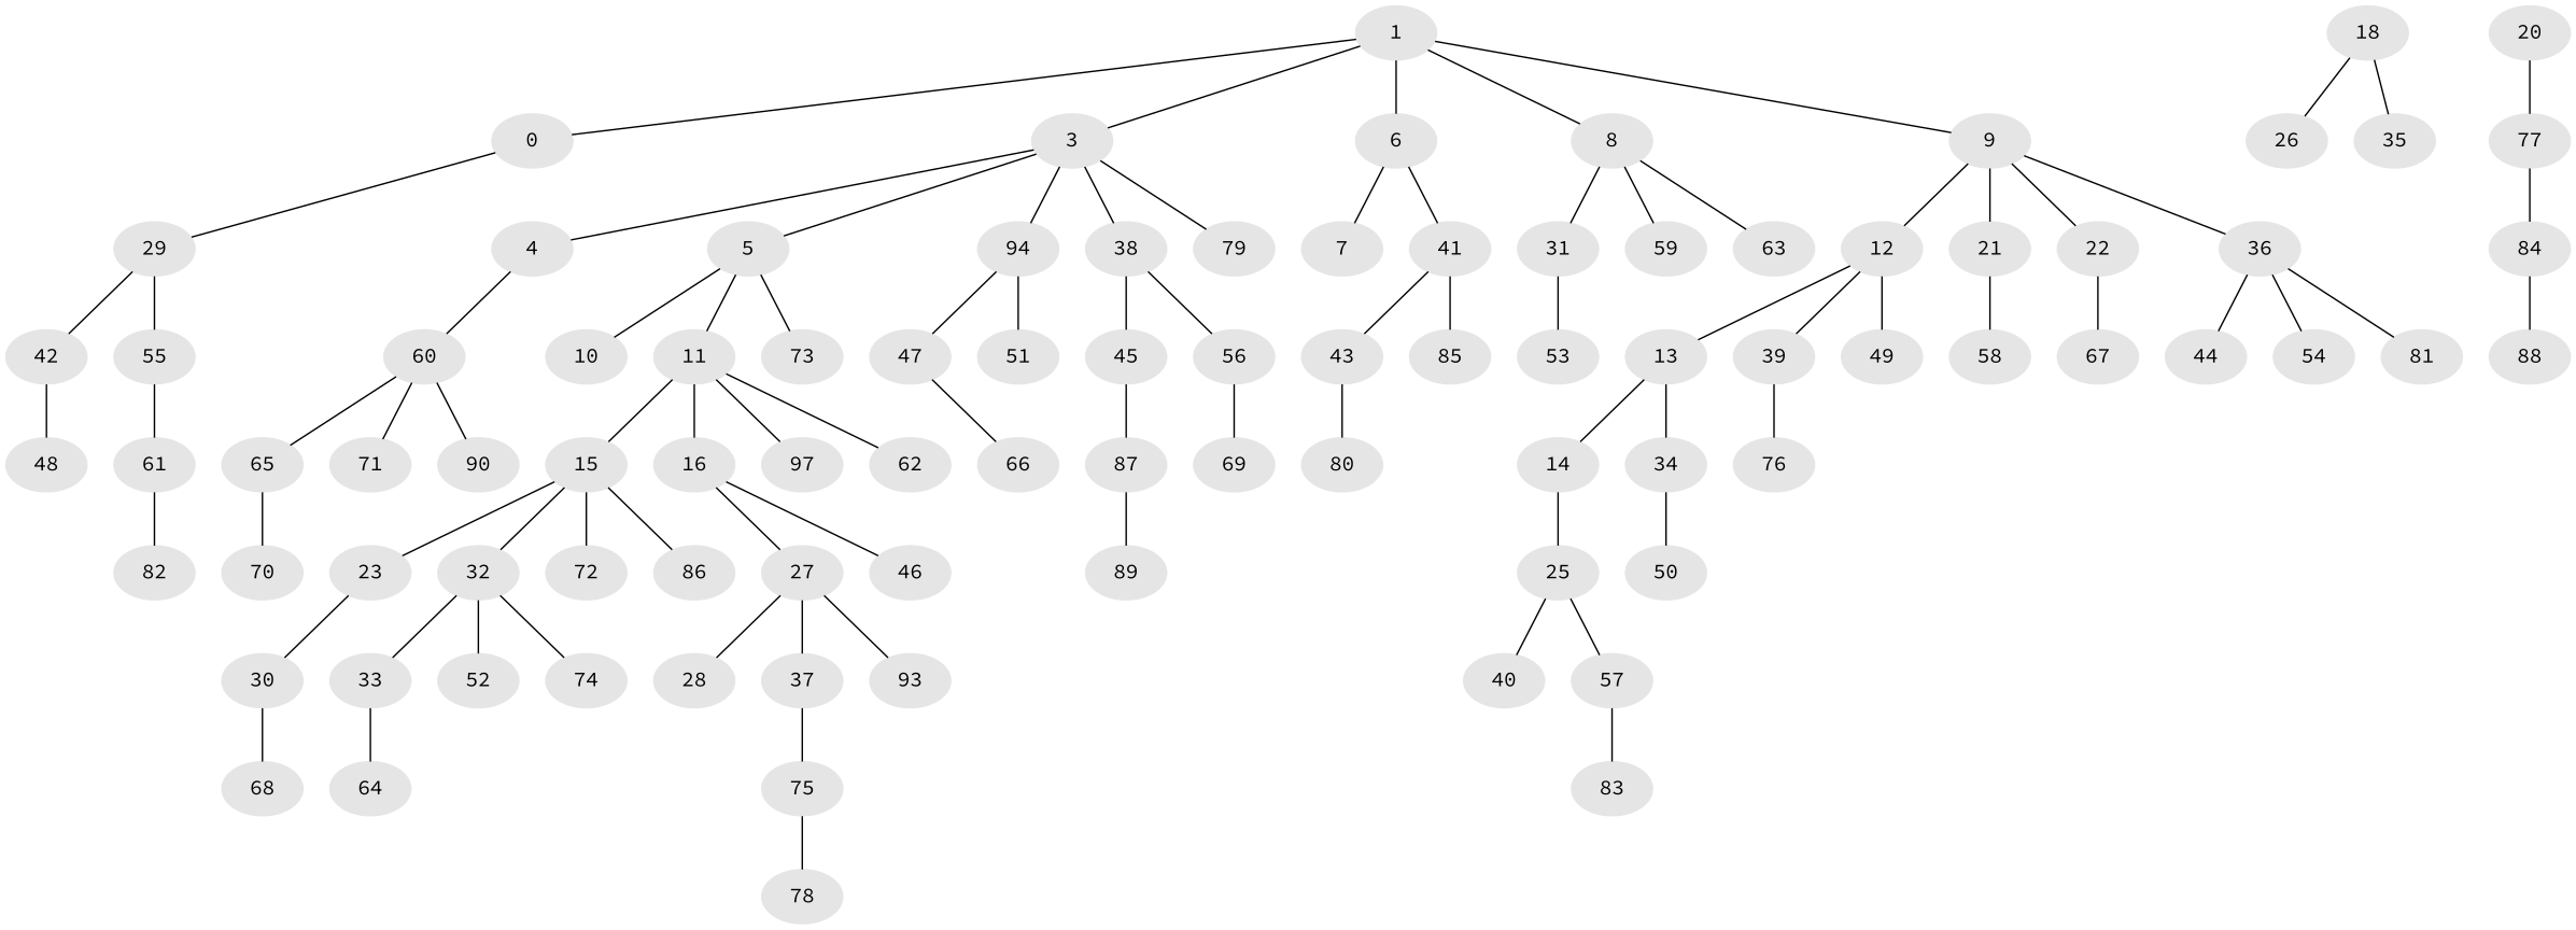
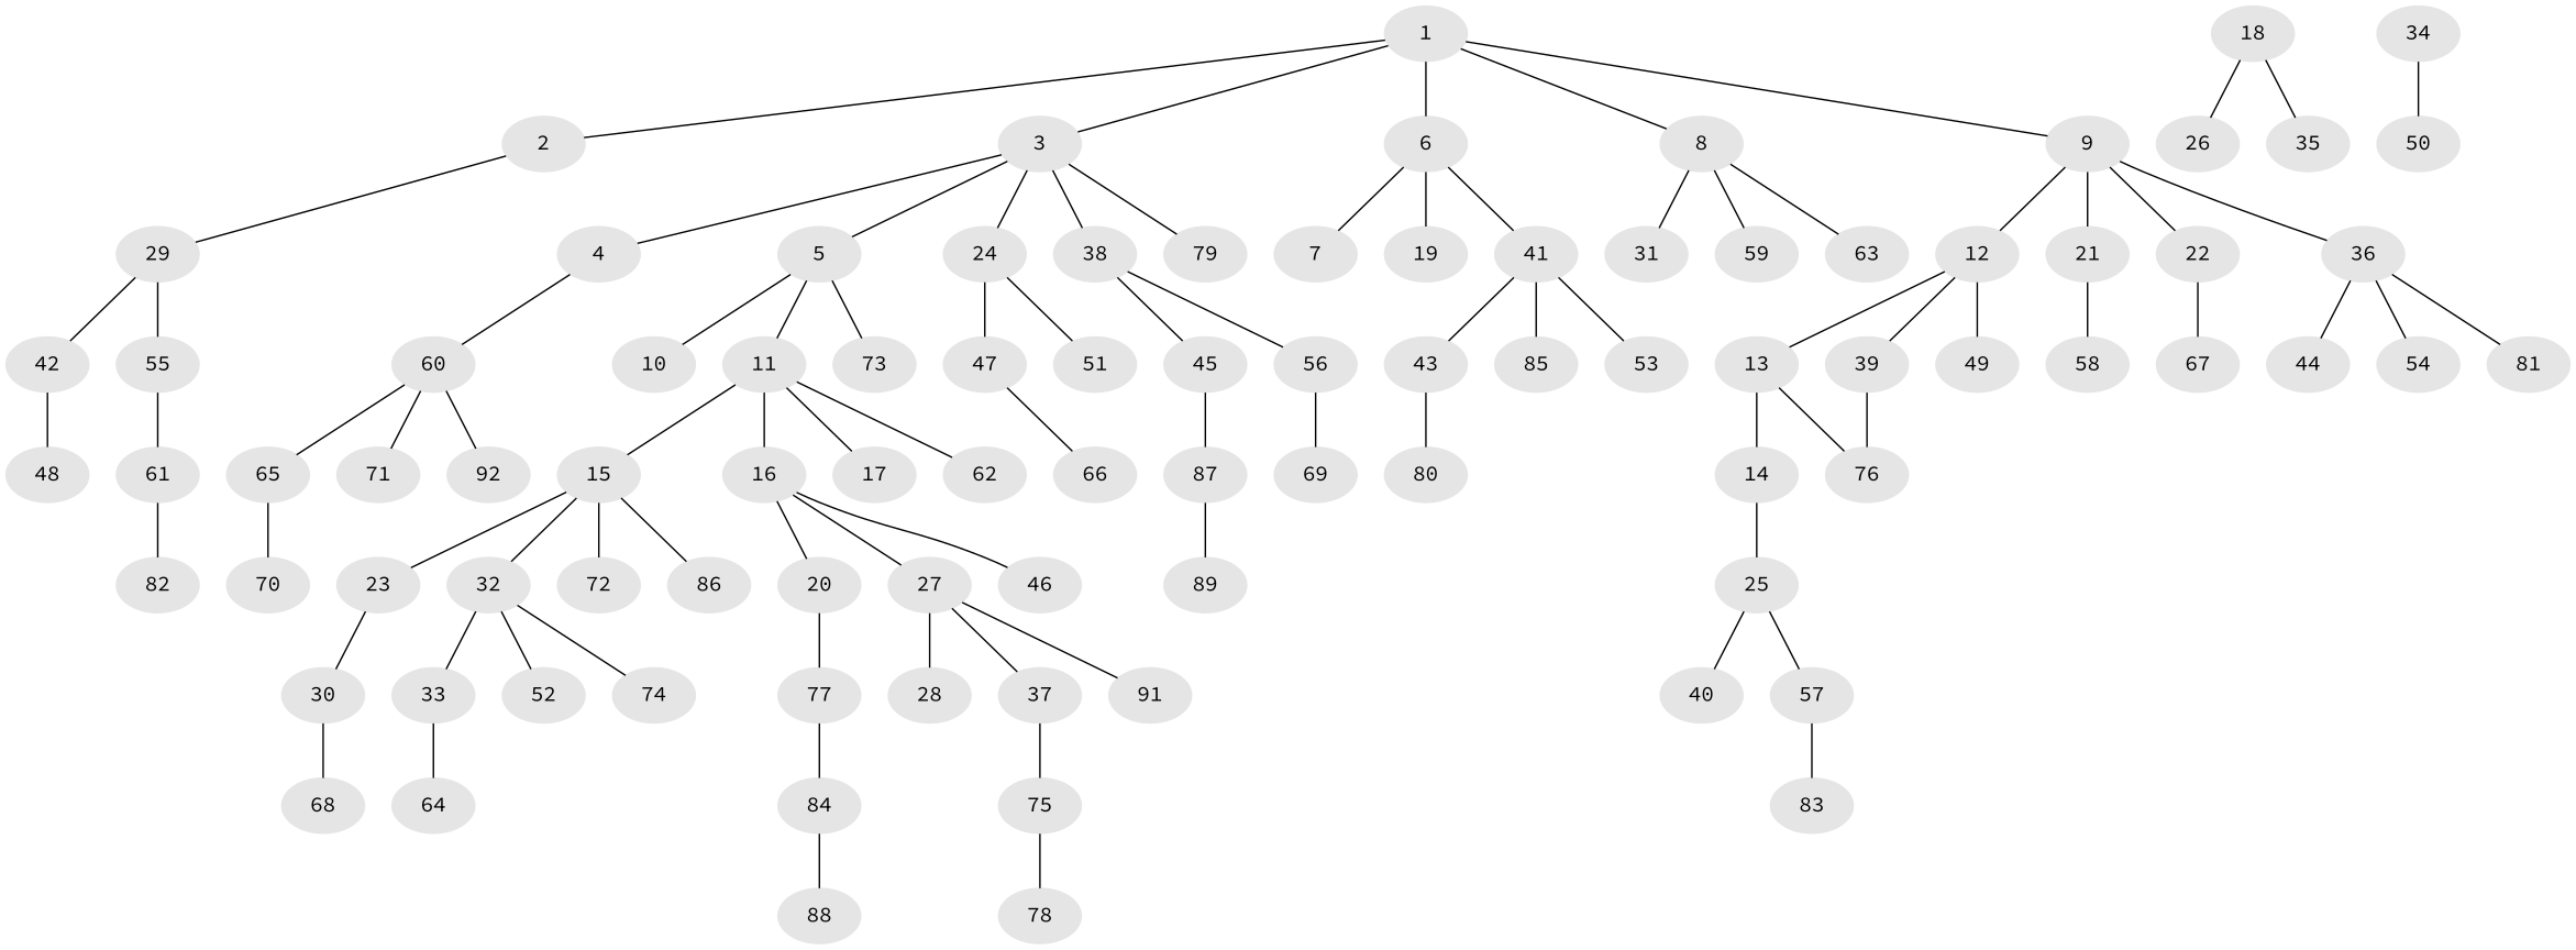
  graph {
    fontname="Source Code Pro"
    node [color=gray90 fontname="Source Code Pro" style=filled]
    edge [fontname="Source Code Pro"]
    1
-   2 [label=0]
+   2
    3
    6
    8
    9
    29
    4
    5
-   24 [label=94]
+   24
    38
    79
    7
+   19
    41
    31
    59
    63
    12
    21
    22
    36
    42
    55
    60
    10
    11
    73
    47
    51
    45
    56
    65
    71
-   90
+   90 [label=92]
    15
    16
-   17 [label=97]
+   17
    62
    43
    85
    53
    13
    39
    49
    58
    67
    44
    54
    81
    18
    26
    35
    23
    32
    72
    86
    20
    27
    46
    14
    34
    76
    25
    50
    40
    57
    30
    33
    52
    74
    77
    28
    37
-   91 [label=93]
+   91
    84
    68
    66
    83
    75
    48
    61
    64
    78
    87
    69
    80
    89
    82
    70
    88
    1 -- 2
    1 -- 3
    1 -- 6
    1 -- 8
    1 -- 9
    2 -- 29
    3 -- 4
    3 -- 5
    3 -- 24
    3 -- 38
    3 -- 79
    6 -- 7
+   6 -- 19
    6 -- 41
    8 -- 31
    8 -- 59
    8 -- 63
    9 -- 12
    9 -- 21
    9 -- 22
    9 -- 36
    29 -- 42
    29 -- 55
    4 -- 60
    5 -- 10
    5 -- 11
    5 -- 73
    24 -- 47
    24 -- 51
    38 -- 45
    38 -- 56
    41 -- 43
    41 -- 85
-   31 -- 53
+   41 -- 53
    12 -- 13
    12 -- 39
    12 -- 49
    21 -- 58
    22 -- 67
    36 -- 44
    36 -- 54
    36 -- 81
    42 -- 48
    55 -- 61
    60 -- 65
    60 -- 71
    60 -- 90
    11 -- 15
    11 -- 16
    11 -- 17
    11 -- 62
    47 -- 66
    45 -- 87
    56 -- 69
    65 -- 70
    15 -- 23
    15 -- 32
    15 -- 72
    15 -- 86
+   16 -- 20
    16 -- 27
    16 -- 46
    43 -- 80
    13 -- 14
-   13 -- 34
+   13 -- 76
    39 -- 76
    18 -- 26
    18 -- 35
    23 -- 30
    32 -- 33
    32 -- 52
    32 -- 74
    20 -- 77
    27 -- 28
    27 -- 37
    27 -- 91
    14 -- 25
    34 -- 50
    25 -- 40
    25 -- 57
    57 -- 83
    30 -- 68
    33 -- 64
    77 -- 84
    37 -- 75
    84 -- 88
    75 -- 78
    61 -- 82
    87 -- 89
  }
